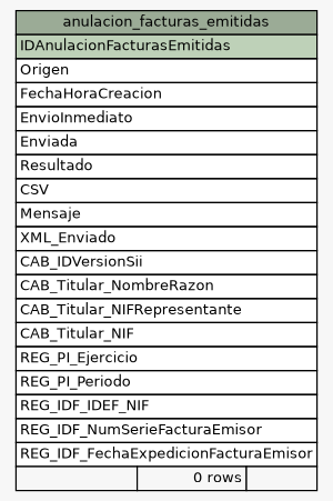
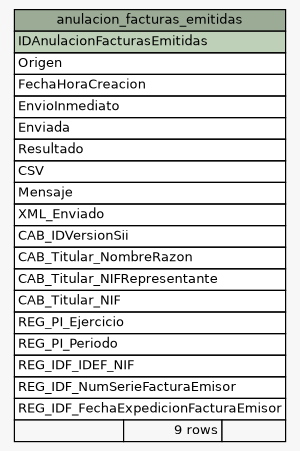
  digraph {
    bgcolor="#f7f7f7"
    fontname=Helvetica
    fontsize=11
    nodesep=0.18
    rankdir=TB
    ranksep=0.46
-   n1 [fontname=Helvetica fontsize=11 label=<     <TABLE BORDER="0" CELLBORDER="1" CELLSPACING="0" BGCOLOR="#ffffff">       <TR><TD COLSPAN="3" BGCOLOR="#9bab96" ALIGN="CENTER">anulacion_facturas_emitidas</TD></TR>       <TR><TD PORT="IDAnulacionFacturasEmitidas" COLSPAN="3" BGCOLOR="#bed1b8" ALIGN="LEFT">IDAnulacionFacturasEmitidas</TD></TR>       <TR><TD PORT="Origen" COLSPAN="3" ALIGN="LEFT">Origen</TD></TR>       <TR><TD PORT="FechaHoraCreacion" COLSPAN="3" ALIGN="LEFT">FechaHoraCreacion</TD></TR>       <TR><TD PORT="EnvioInmediato" COLSPAN="3" ALIGN="LEFT">EnvioInmediato</TD></TR>       <TR><TD PORT="Enviada" COLSPAN="3" ALIGN="LEFT">Enviada</TD></TR>       <TR><TD PORT="Resultado" COLSPAN="3" ALIGN="LEFT">Resultado</TD></TR>       <TR><TD PORT="CSV" COLSPAN="3" ALIGN="LEFT">CSV</TD></TR>       <TR><TD PORT="Mensaje" COLSPAN="3" ALIGN="LEFT">Mensaje</TD></TR>       <TR><TD PORT="XML_Enviado" COLSPAN="3" ALIGN="LEFT">XML_Enviado</TD></TR>       <TR><TD PORT="CAB_IDVersionSii" COLSPAN="3" ALIGN="LEFT">CAB_IDVersionSii</TD></TR>       <TR><TD PORT="CAB_Titular_NombreRazon" COLSPAN="3" ALIGN="LEFT">CAB_Titular_NombreRazon</TD></TR>       <TR><TD PORT="CAB_Titular_NIFRepresentante" COLSPAN="3" ALIGN="LEFT">CAB_Titular_NIFRepresentante</TD></TR>       <TR><TD PORT="CAB_Titular_NIF" COLSPAN="3" ALIGN="LEFT">CAB_Titular_NIF</TD></TR>       <TR><TD PORT="REG_PI_Ejercicio" COLSPAN="3" ALIGN="LEFT">REG_PI_Ejercicio</TD></TR>       <TR><TD PORT="REG_PI_Periodo" COLSPAN="3" ALIGN="LEFT">REG_PI_Periodo</TD></TR>       <TR><TD PORT="REG_IDF_IDEF_NIF" COLSPAN="3" ALIGN="LEFT">REG_IDF_IDEF_NIF</TD></TR>       <TR><TD PORT="REG_IDF_NumSerieFacturaEmisor" COLSPAN="3" ALIGN="LEFT">REG_IDF_NumSerieFacturaEmisor</TD></TR>       <TR><TD PORT="REG_IDF_FechaExpedicionFacturaEmisor" COLSPAN="3" ALIGN="LEFT">REG_IDF_FechaExpedicionFacturaEmisor</TD></TR>       <TR><TD ALIGN="LEFT" BGCOLOR="#f7f7f7">  </TD><TD ALIGN="RIGHT" BGCOLOR="#f7f7f7">0 rows</TD><TD ALIGN="RIGHT" BGCOLOR="#f7f7f7">  </TD></TR>     </TABLE>> shape=plaintext]
+   n1 [fontname=Helvetica fontsize=11 label=<     <TABLE BORDER="0" CELLBORDER="1" CELLSPACING="0" BGCOLOR="#ffffff">       <TR><TD COLSPAN="3" BGCOLOR="#9bab96" ALIGN="CENTER">anulacion_facturas_emitidas</TD></TR>       <TR><TD PORT="IDAnulacionFacturasEmitidas" COLSPAN="3" BGCOLOR="#bed1b8" ALIGN="LEFT">IDAnulacionFacturasEmitidas</TD></TR>       <TR><TD PORT="Origen" COLSPAN="3" ALIGN="LEFT">Origen</TD></TR>       <TR><TD PORT="FechaHoraCreacion" COLSPAN="3" ALIGN="LEFT">FechaHoraCreacion</TD></TR>       <TR><TD PORT="EnvioInmediato" COLSPAN="3" ALIGN="LEFT">EnvioInmediato</TD></TR>       <TR><TD PORT="Enviada" COLSPAN="3" ALIGN="LEFT">Enviada</TD></TR>       <TR><TD PORT="Resultado" COLSPAN="3" ALIGN="LEFT">Resultado</TD></TR>       <TR><TD PORT="CSV" COLSPAN="3" ALIGN="LEFT">CSV</TD></TR>       <TR><TD PORT="Mensaje" COLSPAN="3" ALIGN="LEFT">Mensaje</TD></TR>       <TR><TD PORT="XML_Enviado" COLSPAN="3" ALIGN="LEFT">XML_Enviado</TD></TR>       <TR><TD PORT="CAB_IDVersionSii" COLSPAN="3" ALIGN="LEFT">CAB_IDVersionSii</TD></TR>       <TR><TD PORT="CAB_Titular_NombreRazon" COLSPAN="3" ALIGN="LEFT">CAB_Titular_NombreRazon</TD></TR>       <TR><TD PORT="CAB_Titular_NIFRepresentante" COLSPAN="3" ALIGN="LEFT">CAB_Titular_NIFRepresentante</TD></TR>       <TR><TD PORT="CAB_Titular_NIF" COLSPAN="3" ALIGN="LEFT">CAB_Titular_NIF</TD></TR>       <TR><TD PORT="REG_PI_Ejercicio" COLSPAN="3" ALIGN="LEFT">REG_PI_Ejercicio</TD></TR>       <TR><TD PORT="REG_PI_Periodo" COLSPAN="3" ALIGN="LEFT">REG_PI_Periodo</TD></TR>       <TR><TD PORT="REG_IDF_IDEF_NIF" COLSPAN="3" ALIGN="LEFT">REG_IDF_IDEF_NIF</TD></TR>       <TR><TD PORT="REG_IDF_NumSerieFacturaEmisor" COLSPAN="3" ALIGN="LEFT">REG_IDF_NumSerieFacturaEmisor</TD></TR>       <TR><TD PORT="REG_IDF_FechaExpedicionFacturaEmisor" COLSPAN="3" ALIGN="LEFT">REG_IDF_FechaExpedicionFacturaEmisor</TD></TR>       <TR><TD ALIGN="LEFT" BGCOLOR="#f7f7f7">  </TD><TD ALIGN="RIGHT" BGCOLOR="#f7f7f7">9 rows</TD><TD ALIGN="RIGHT" BGCOLOR="#f7f7f7">  </TD></TR>     </TABLE>> shape=plaintext]
  }
